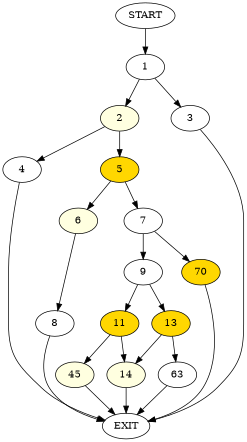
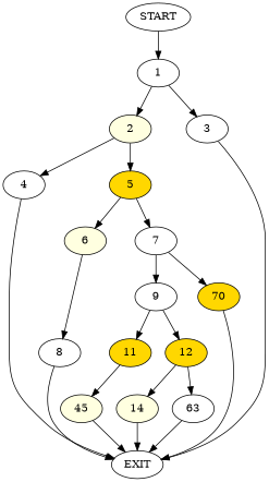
  digraph {
    node [fillcolor=white style=filled]
    n1 [label=START]
    1
    2 [fillcolor=lightyellow]
    3
    n5 [label=EXIT]
    4
    5 [fillcolor=gold]
    6 [fillcolor=lightyellow]
    7
    8
    9
    n12 [fillcolor=gold label=70]
    11 [fillcolor=gold]
-   12 [fillcolor=gold label=13]
+   12 [fillcolor=gold]
    14 [fillcolor=lightyellow]
    n16 [fillcolor=lightyellow label=45]
    n17 [label=63]
    n1 -> 1
    1 -> 2
    1 -> 3
    2 -> 4
    2 -> 5
    3 -> n5
    4 -> n5
    5 -> 6
    5 -> 7
    6 -> 8
    7 -> 9
    7 -> n12
    8 -> n5
    9 -> 11
    9 -> 12
    n12 -> n5
-   11 -> 14
    11 -> n16
    12 -> 14
    12 -> n17
    14 -> n5
    n16 -> n5
    n17 -> n5
  }
